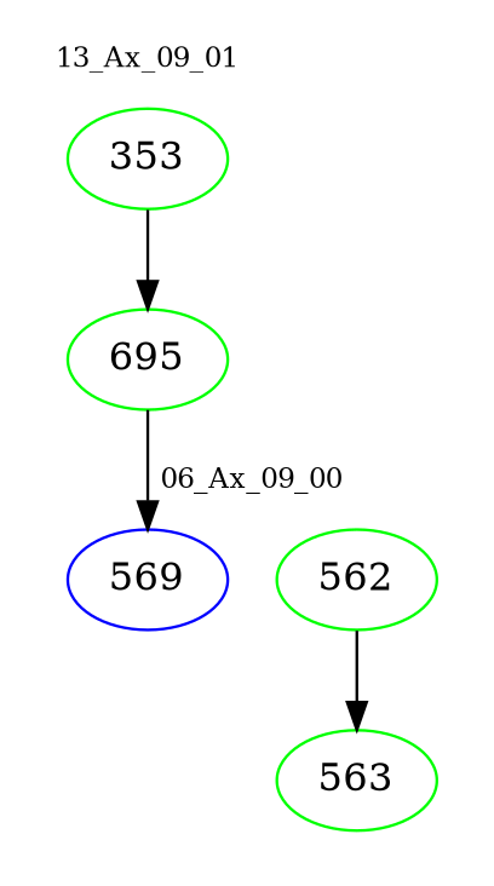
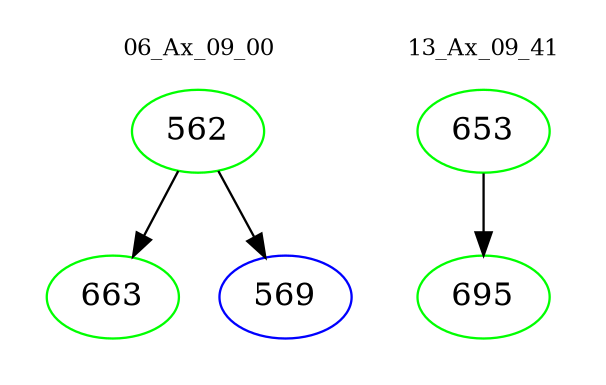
  digraph {
    node [color=green]
    edge [color=black]
    n1 [label=562]
-   n2 [label=563]
+   n2 [label=663]
    n3 [color=blue label=569]
-   n4 [label=353]
+   n4 [label=653]
    n5 [label=695]
    subgraph cluster_1 {
      color=white
      fontsize=10
      label="06_Ax_09_00"
      n1
      n2
      n3
    }
    subgraph cluster_2 {
      color=white
      fontsize=10
-     label="13_Ax_09_01"
+     label="13_Ax_09_41"
      n4
      n5
    }
    n1 -> n2
-   n5 -> n3
+   n1 -> n3
    n4 -> n5
  }
